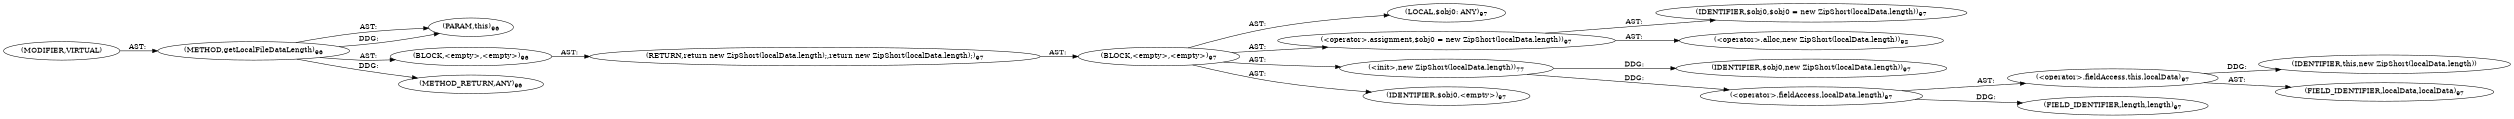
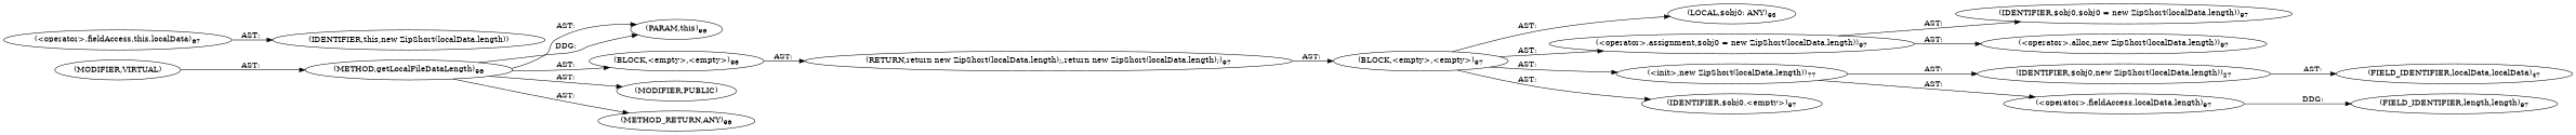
  digraph {
    rankdir=LR
    n1 [label=<(METHOD,getLocalFileDataLength)<SUB>96</SUB>>]
    n2 [label=<(PARAM,this)<SUB>96</SUB>>]
    n3 [label=<(BLOCK,&lt;empty&gt;,&lt;empty&gt;)<SUB>96</SUB>>]
+   n4 [label=<(MODIFIER,PUBLIC)>]
    n5 [label=<(METHOD_RETURN,ANY)<SUB>96</SUB>>]
    n6 [label=<(RETURN,return new ZipShort(localData.length);,return new ZipShort(localData.length);)<SUB>97</SUB>>]
    n7 [label=<(MODIFIER,VIRTUAL)>]
    n8 [label=<(BLOCK,&lt;empty&gt;,&lt;empty&gt;)<SUB>97</SUB>>]
-   n9 [label=<(LOCAL,$obj0: ANY)<SUB>97</SUB>>]
+   n9 [label=<(LOCAL,$obj0: ANY)<SUB>93</SUB>>]
    n10 [label=<(&lt;operator&gt;.assignment,$obj0 = new ZipShort(localData.length))<SUB>97</SUB>>]
    n11 [label=<(&lt;init&gt;,new ZipShort(localData.length))<SUB>77</SUB>>]
    n12 [label=<(IDENTIFIER,$obj0,&lt;empty&gt;)<SUB>97</SUB>>]
    n13 [label=<(IDENTIFIER,$obj0,$obj0 = new ZipShort(localData.length))<SUB>97</SUB>>]
-   n14 [label=<(&lt;operator&gt;.alloc,new ZipShort(localData.length))<SUB>92</SUB>>]
-   n15 [label=<(IDENTIFIER,$obj0,new ZipShort(localData.length))<SUB>97</SUB>>]
+   n14 [label=<(&lt;operator&gt;.alloc,new ZipShort(localData.length))<SUB>97</SUB>>]
+   n15 [label=<(IDENTIFIER,$obj0,new ZipShort(localData.length))<SUB>27</SUB>>]
    n16 [label=<(&lt;operator&gt;.fieldAccess,localData.length)<SUB>97</SUB>>]
-   n17 [label=<(&lt;operator&gt;.fieldAccess,this.localData)<SUB>97</SUB>>]
+   n17 [label=<(&lt;operator&gt;.fieldAccess,this.localData)<SUB>67</SUB>>]
    n18 [label=<(FIELD_IDENTIFIER,length,length)<SUB>97</SUB>>]
    n19 [label=<(IDENTIFIER,this,new ZipShort(localData.length))>]
-   n20 [label=<(FIELD_IDENTIFIER,localData,localData)<SUB>97</SUB>>]
+   n20 [label=<(FIELD_IDENTIFIER,localData,localData)<SUB>47</SUB>>]
    n1 -> n2 [label="AST: "]
    n1 -> n2 [label="DDG: "]
    n1 -> n3 [label="AST: "]
-   n1 -> n5 [label="DDG: "]
+   n1 -> n4 [label="AST: "]
+   n1 -> n5 [label="AST: "]
    n3 -> n6 [label="AST: "]
    n6 -> n8 [label="AST: "]
    n7 -> n1 [label="AST: "]
    n8 -> n9 [label="AST: "]
    n8 -> n10 [label="AST: "]
    n8 -> n11 [label="AST: "]
    n8 -> n12 [label="AST: "]
    n10 -> n13 [label="AST: "]
    n10 -> n14 [label="AST: "]
-   n11 -> n15 [label="DDG: "]
-   n11 -> n16 [label="DDG: "]
-   n16 -> n17 [label="AST: "]
+   n11 -> n15 [label="AST: "]
+   n11 -> n16 [label="AST: "]
    n16 -> n18 [label="DDG: "]
-   n17 -> n19 [label="DDG: "]
-   n17 -> n20 [label="AST: "]
+   n17 -> n19 [label="AST: "]
+   n15 -> n20 [label="AST: "]
  }
